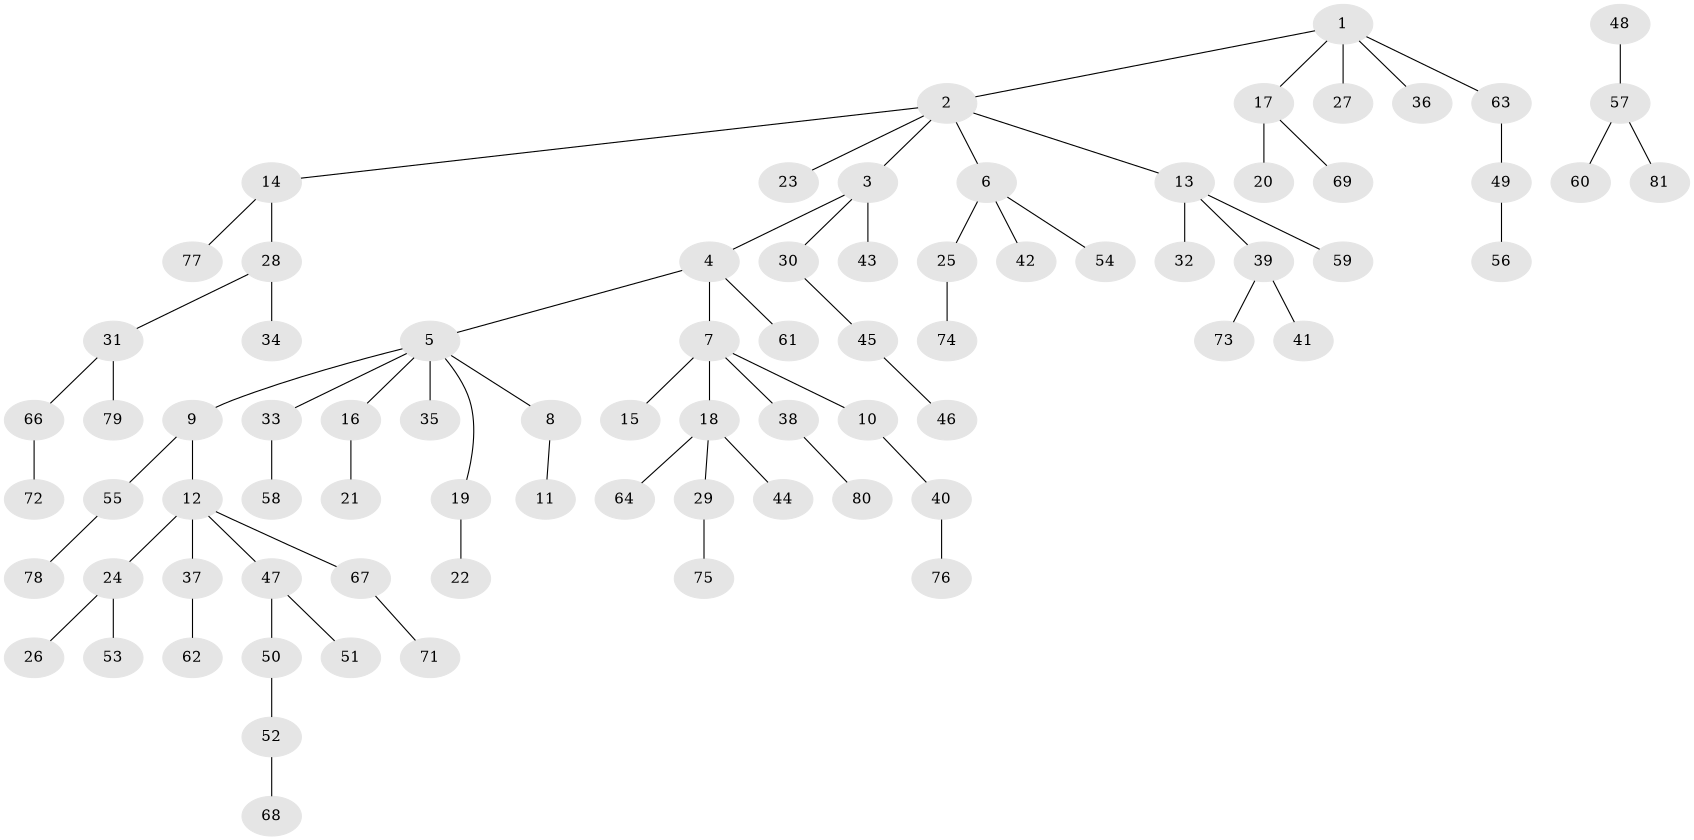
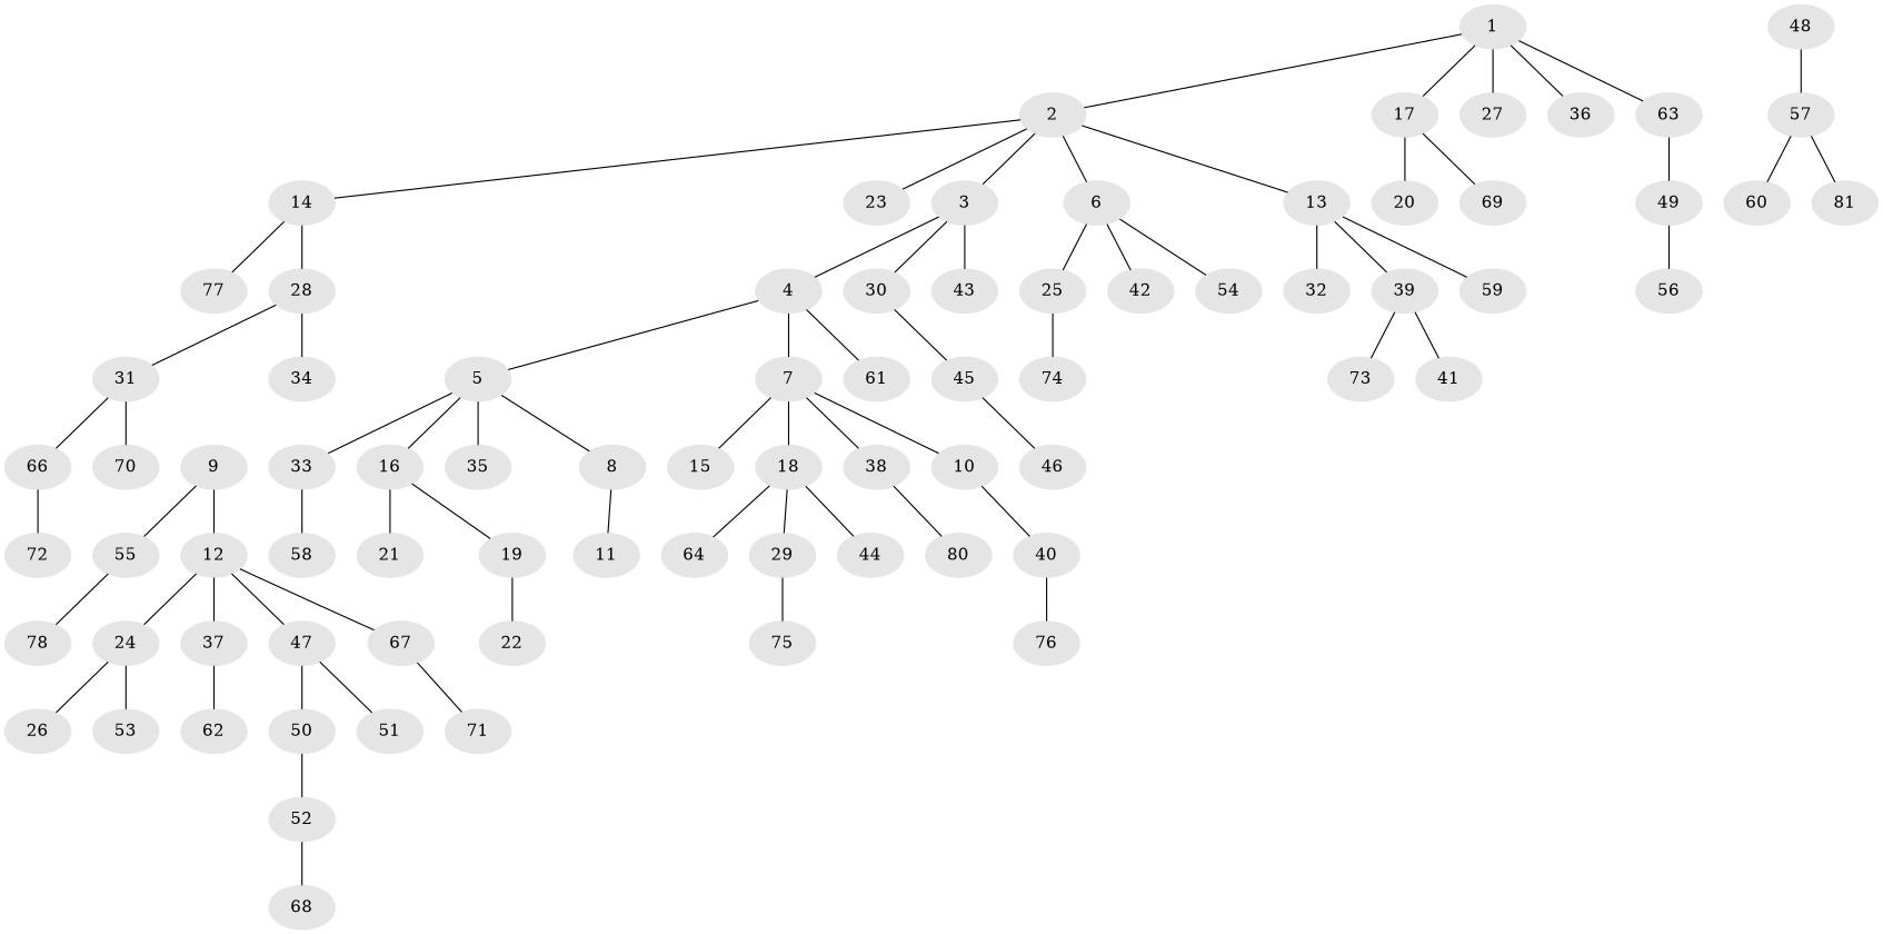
  graph {
    node [color=gray90 style=filled]
    1
    2
    17
    27
    36
    63
    3
    6
    13
    14
    23
    20
    69
    49
    4
    30
    43
    25
    42
    54
    32
    39
    59
    28
    77
    5
    7
    61
    45
    8
    9
    16
    33
    35
    10
    15
    18
    38
    11
    12
    55
    19
    21
    58
    74
    40
    29
    44
    64
    80
    24
    37
    47
    67
    78
    26
    53
    62
    50
    51
    71
    41
    73
    31
    34
    22
    75
    66
-   79
+   79 [label=70]
    46
    72
    48
    57
    76
    56
    52
    60
    81
    68
    1 -- 2
    1 -- 17
    1 -- 27
    1 -- 36
    1 -- 63
    2 -- 3
    2 -- 6
    2 -- 13
    2 -- 14
    2 -- 23
    17 -- 20
    17 -- 69
    63 -- 49
    3 -- 4
    3 -- 30
    3 -- 43
    6 -- 25
    6 -- 42
    6 -- 54
    13 -- 32
    13 -- 39
    13 -- 59
    14 -- 28
    14 -- 77
    49 -- 56
    4 -- 5
    4 -- 7
    4 -- 61
    30 -- 45
    25 -- 74
    39 -- 41
    39 -- 73
    28 -- 31
    28 -- 34
    5 -- 8
-   5 -- 9
    5 -- 16
    5 -- 33
    5 -- 35
    7 -- 10
    7 -- 15
    7 -- 18
    7 -- 38
    45 -- 46
    8 -- 11
    9 -- 12
    9 -- 55
-   5 -- 19
+   16 -- 19
    16 -- 21
    33 -- 58
    10 -- 40
    18 -- 29
    18 -- 44
    18 -- 64
    38 -- 80
    12 -- 24
    12 -- 37
    12 -- 47
    12 -- 67
    55 -- 78
    19 -- 22
    40 -- 76
    29 -- 75
    24 -- 26
    24 -- 53
    37 -- 62
    47 -- 50
    47 -- 51
    67 -- 71
    50 -- 52
    31 -- 66
    31 -- 79
    66 -- 72
    48 -- 57
    57 -- 60
    57 -- 81
    52 -- 68
  }
